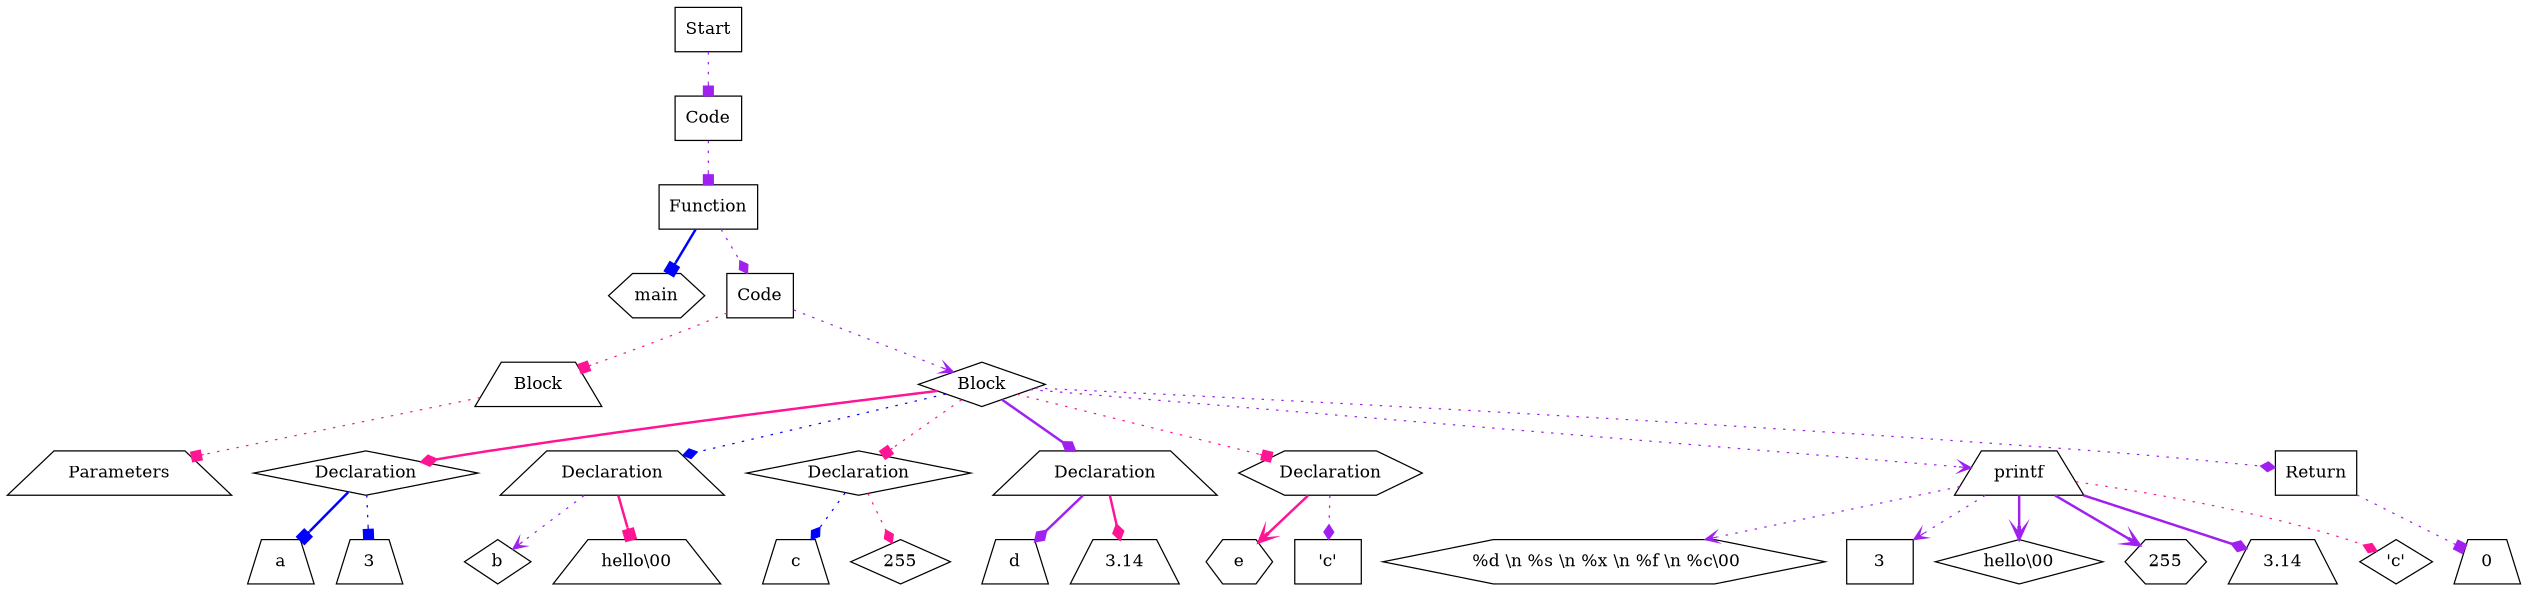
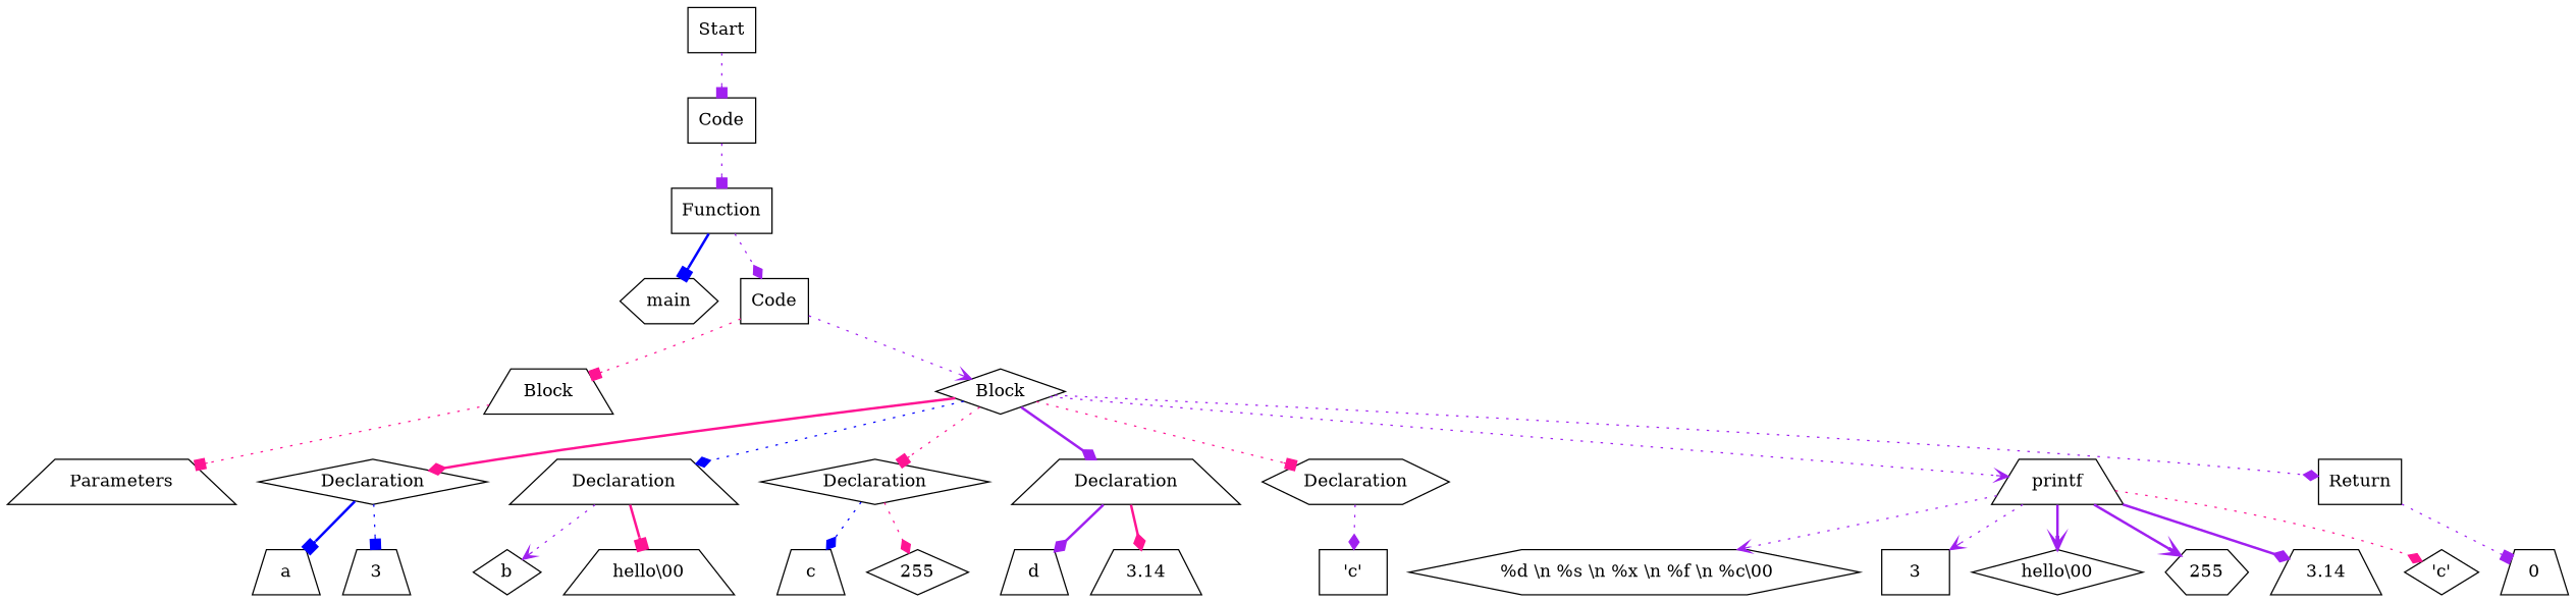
  digraph {
    node [shape=trapezium]
    edge [arrowhead=diamond color=purple style=dotted]
    n1 [label=Start shape=box]
    n2 [label=Code shape=box]
    n3 [label=Function shape=box]
    n4 [label=main shape=hexagon]
    n5 [label=Code shape=box]
    n6 [label=Block]
    n7 [label=Block shape=diamond]
    n8 [label=Parameters]
    n9 [label=Declaration shape=diamond]
    n10 [label=Declaration]
    n11 [label=Declaration shape=diamond]
    n12 [label=Declaration]
    n13 [label=Declaration shape=hexagon]
    n14 [label=printf]
    n15 [label=Return shape=box]
    n16 [label=a]
    n17 [label=3]
    n18 [label=b shape=diamond]
    n19 [label="hello\\00"]
    n20 [label=c]
    n21 [label=255 shape=diamond]
    n22 [label=d]
    n23 [label=3.14]
-   n24 [label=e shape=hexagon]
    n25 [label="'c'" shape=box]
    n26 [label=" %d \\n %s \\n %x \\n %f \\n %c\\00" shape=hexagon]
    n27 [label=3 shape=box]
    n28 [label="hello\\00" shape=diamond]
    n29 [label=255 shape=hexagon]
    n30 [label=3.14]
    n31 [label="'c'" shape=diamond]
    n32 [label=0]
    n1 -> n2 [arrowhead=box]
    n2 -> n3 [arrowhead=box]
    n3 -> n4 [arrowhead=box color=blue style=bold]
    n3 -> n5
    n5 -> n6 [arrowhead=box color=deeppink]
    n5 -> n7 [arrowhead=vee]
    n6 -> n8 [arrowhead=box color=deeppink]
    n7 -> n9 [color=deeppink style=bold]
    n7 -> n10 [color=blue]
    n7 -> n11 [arrowhead=box color=deeppink]
    n7 -> n12 [style=bold]
    n7 -> n13 [arrowhead=box color=deeppink]
    n7 -> n14 [arrowhead=vee]
    n7 -> n15
    n9 -> n16 [arrowhead=box color=blue style=bold]
    n9 -> n17 [arrowhead=box color=blue]
    n10 -> n18 [arrowhead=vee]
    n10 -> n19 [arrowhead=box color=deeppink style=bold]
    n11 -> n20 [color=blue]
    n11 -> n21 [color=deeppink]
    n12 -> n22 [style=bold]
    n12 -> n23 [color=deeppink style=bold]
-   n13 -> n24 [arrowhead=vee color=deeppink style=bold]
    n13 -> n25
    n14 -> n26 [arrowhead=vee]
    n14 -> n27 [arrowhead=vee]
    n14 -> n28 [arrowhead=vee style=bold]
    n14 -> n29 [arrowhead=vee style=bold]
    n14 -> n30 [style=bold]
    n14 -> n31 [color=deeppink]
    n15 -> n32 [arrowhead=box]
  }
